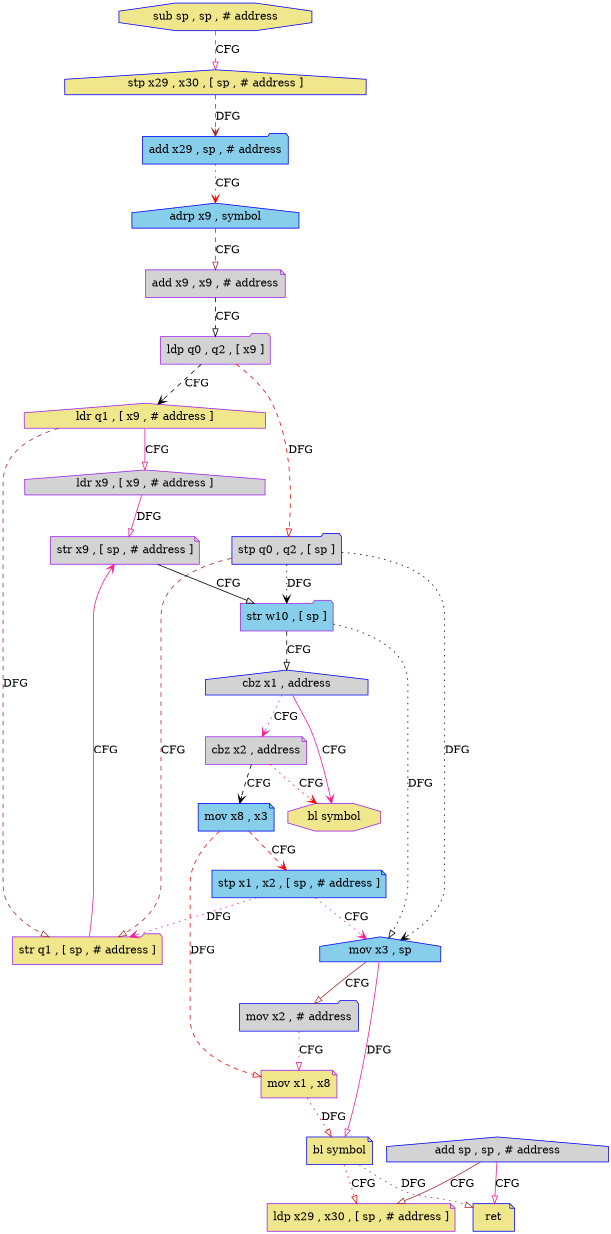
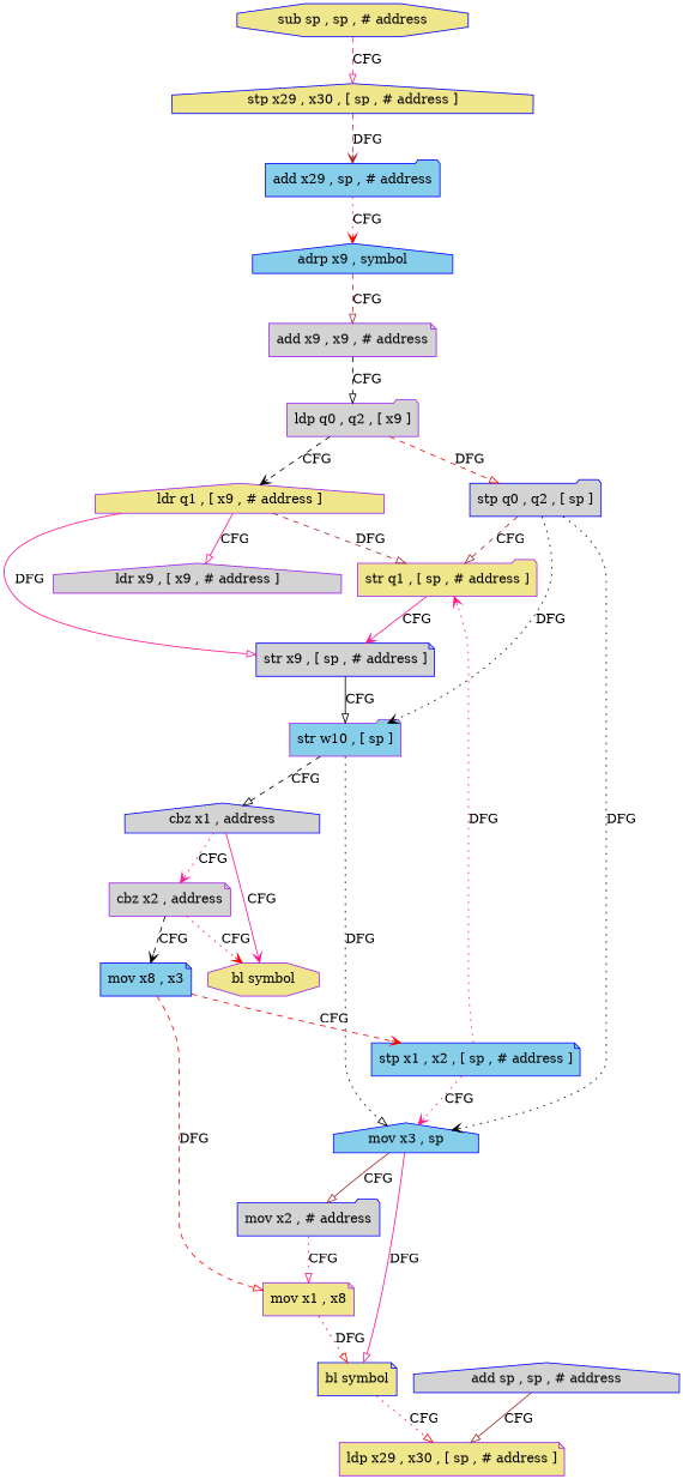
  digraph {
    node [color=blue fillcolor=khaki shape=note style=filled]
    edge [arrowhead=onormal color=deeppink style=dashed]
    n1 [label="sub sp , sp , # address" shape=octagon]
    n2 [label="stp x29 , x30 , [ sp , # address ]" shape=house]
    n3 [fillcolor=skyblue label="add x29 , sp , # address" shape=folder]
    n4 [fillcolor=skyblue label="adrp x9 , symbol" shape=house]
    n5 [color=purple fillcolor=lightgrey label="add x9 , x9 , # address"]
    n6 [color=purple fillcolor=lightgrey label="ldp q0 , q2 , [ x9 ]" shape=folder]
    n7 [color=purple label="ldr q1 , [ x9 , # address ]" shape=house]
    n8 [fillcolor=lightgrey label="stp q0 , q2 , [ sp ]" shape=folder]
    n9 [color=purple fillcolor=lightgrey label="ldr x9 , [ x9 , # address ]" shape=house]
    n10 [color=purple label="str q1 , [ sp , # address ]" shape=folder]
    n11 [color=purple fillcolor=skyblue label="str w10 , [ sp ]" shape=folder]
    n12 [fillcolor=skyblue label="mov x3 , sp" shape=house]
-   n13 [color=purple fillcolor=lightgrey label="str x9 , [ sp , # address ]"]
+   n13 [fillcolor=lightgrey label="str x9 , [ sp , # address ]"]
    n14 [fillcolor=lightgrey label="cbz x1 , address" shape=house]
    n15 [fillcolor=lightgrey label="mov x2 , # address" shape=folder]
    n16 [label="bl symbol"]
    n17 [fillcolor=skyblue label="stp x1 , x2 , [ sp , # address ]"]
    n18 [color=purple label="bl symbol" shape=octagon]
    n19 [color=purple fillcolor=lightgrey label="cbz x2 , address"]
    n20 [fillcolor=skyblue label="mov x8 , x3"]
    n21 [color=purple label="mov x1 , x8"]
    n22 [color=purple label="ldp x29 , x30 , [ sp , # address ]"]
-   n23 [label=ret]
    n24 [fillcolor=lightgrey label="add sp , sp , # address" shape=house]
    n1 -> n2 [label=CFG]
    n2 -> n3 [arrowhead=vee color=brown label=DFG]
    n3 -> n4 [arrowhead=vee color=red label=CFG style=dotted]
    n4 -> n5 [color=brown label=CFG]
    n5 -> n6 [color=black label=CFG]
    n6 -> n7 [arrowhead=vee color=black label=CFG]
    n6 -> n8 [color=red label=DFG]
    n7 -> n9 [label=CFG style=solid]
    n7 -> n10 [color=brown label=DFG]
    n8 -> n10 [color=brown label=CFG]
    n8 -> n11 [arrowhead=vee color=black label=DFG style=dotted]
    n8 -> n12 [arrowhead=vee color=black label=DFG style=dotted]
-   n9 -> n13 [label=DFG style=solid]
+   n7 -> n13 [label=DFG style=solid]
    n10 -> n13 [arrowhead=vee label=CFG style=solid]
    n11 -> n12 [color=black label=DFG style=dotted]
    n11 -> n14 [color=black label=CFG]
    n12 -> n15 [color=brown label=CFG style=solid]
    n12 -> n16 [label=DFG style=solid]
    n13 -> n11 [color=black label=CFG style=solid]
    n14 -> n18 [arrowhead=vee label=CFG style=solid]
    n14 -> n19 [arrowhead=vee label=CFG style=dotted]
    n15 -> n21 [label=CFG style=dotted]
    n16 -> n22 [color=red label=CFG style=dotted]
-   n16 -> n23 [color=brown label=DFG style=dotted]
    n17 -> n10 [arrowhead=vee label=DFG style=dotted]
    n17 -> n12 [arrowhead=vee label=CFG style=dotted]
    n19 -> n18 [arrowhead=vee color=red label=CFG style=dotted]
    n19 -> n20 [arrowhead=vee color=black label=CFG]
    n20 -> n17 [arrowhead=vee color=red label=CFG]
    n20 -> n21 [color=red label=DFG]
    n21 -> n16 [color=red label=DFG style=dotted]
    n24 -> n22 [color=brown label=CFG style=solid]
-   n24 -> n23 [label=CFG style=solid]
  }
